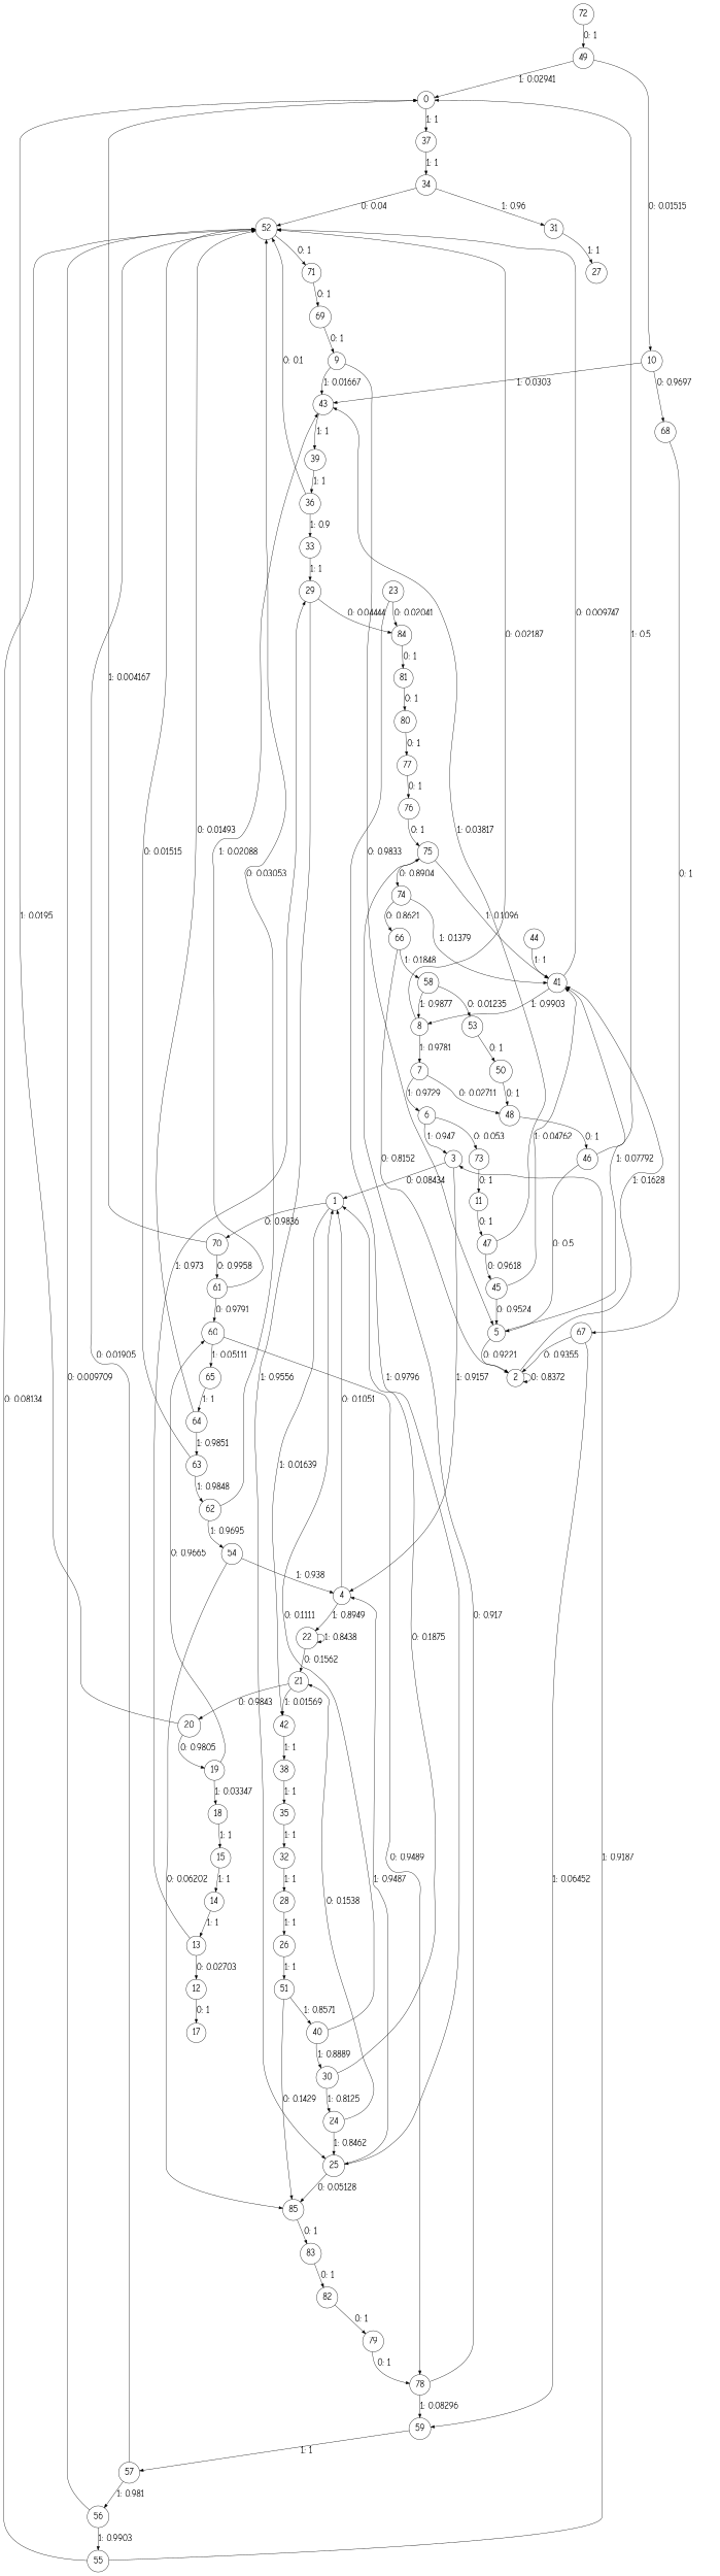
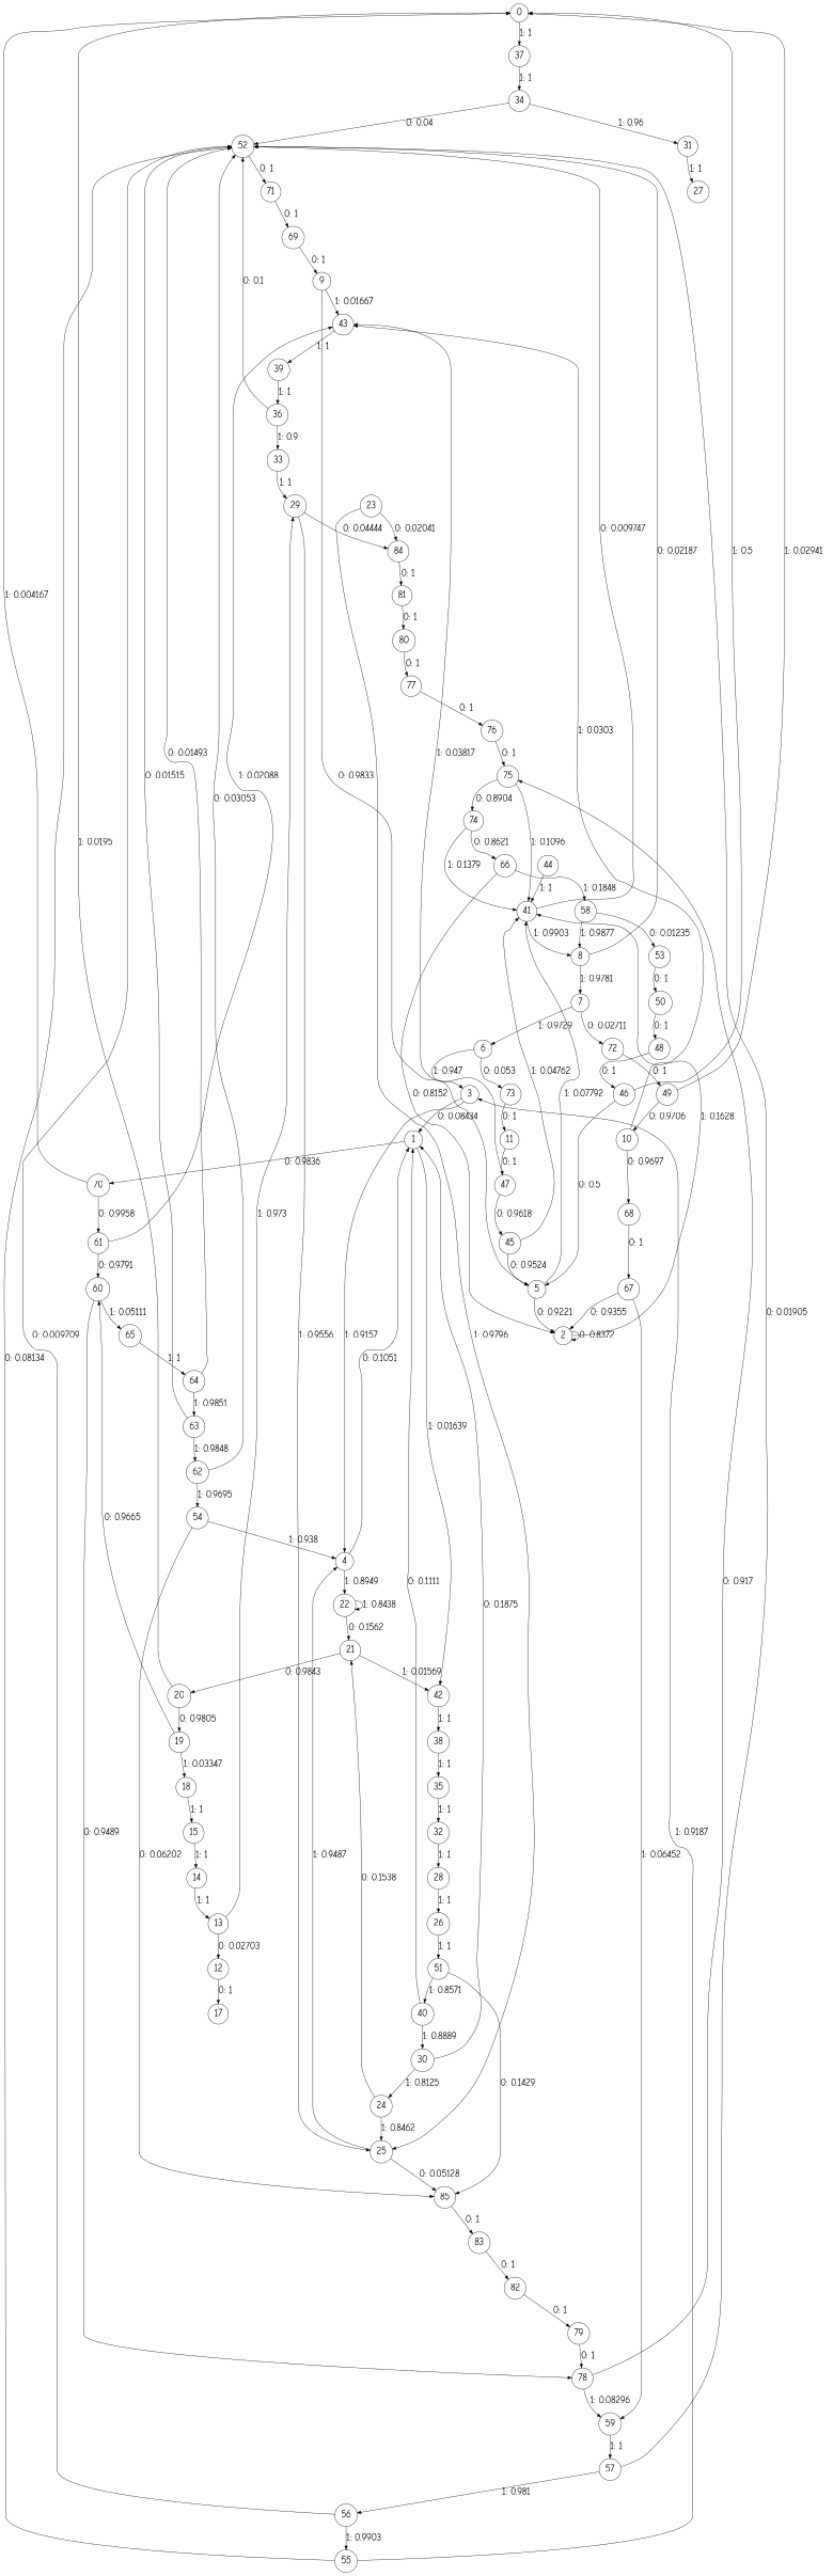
  digraph {
    fontname="Comic Neue"
    node [fontname="Comic Neue" fontsize=24 shape=circle]
    edge [fontname="Comic Neue" fontsize=24]
    0
    37
    34
    52
    31
    1
    70
    42
    61
    38
    43
    60
    35
    2
    41
    8
    7
    71
    3
    4
    22
    21
    20
    5
    6
    73
    11
    47
    72
    49
    10
    69
    9
    39
    36
    68
    67
    59
    45
    12
    17
    13
    29
    84
    25
    81
    85
    14
    15
    44
    18
    19
    78
    65
    75
    64
    23
    80
    83
    24
    82
    26
    51
    40
    30
    28
    27
    32
    33
    46
    48
    50
    53
    54
    55
    56
    57
    58
    74
    63
    62
    66
    76
    77
    79
    0 -> 37 [label="1: 1        "]
    37 -> 34 [label="1: 1        "]
    34 -> 52 [label="0: 0.04     "]
    34 -> 31 [label="1: 0.96     "]
    52 -> 71 [label="0: 1        "]
    31 -> 27 [label="1: 1        "]
    1 -> 70 [label="0: 0.9836   "]
    1 -> 42 [label="1: 0.01639  "]
    70 -> 0 [label="1: 0.004167  "]
    70 -> 61 [label="0: 0.9958   "]
    42 -> 38 [label="1: 1        "]
    61 -> 43 [label="1: 0.02088  "]
    61 -> 60 [label="0: 0.9791   "]
    38 -> 35 [label="1: 1        "]
    43 -> 39 [label="1: 1        "]
    60 -> 78 [label="0: 0.9489   "]
    60 -> 65 [label="1: 0.05111  "]
    35 -> 32 [label="1: 1        "]
    2 -> 2 [label="0: 0.8372   "]
    2 -> 41 [label="1: 0.1628   "]
    41 -> 52 [label="0: 0.009747  "]
    41 -> 8 [label="1: 0.9903   "]
    8 -> 52 [label="0: 0.02187  "]
    8 -> 7 [label="1: 0.9781   "]
    7 -> 6 [label="1: 0.9729   "]
-   7 -> 48 [label="0: 0.02711  "]
+   7 -> 72 [label="0: 0.02711  "]
    71 -> 69 [label="0: 1        "]
    3 -> 1 [label="0: 0.08434  "]
    3 -> 4 [label="1: 0.9157   "]
    4 -> 1 [label="0: 0.1051   "]
    4 -> 22 [label="1: 0.8949   "]
    22 -> 22 [label="1: 0.8438   "]
    22 -> 21 [label="0: 0.1562   "]
    21 -> 42 [label="1: 0.01569  "]
    21 -> 20 [label="0: 0.9843   "]
    20 -> 0 [label="1: 0.0195   "]
    20 -> 19 [label="0: 0.9805   "]
    5 -> 2 [label="0: 0.9221   "]
    5 -> 41 [label="1: 0.07792  "]
    6 -> 3 [label="1: 0.947    "]
    6 -> 73 [label="0: 0.053    "]
    73 -> 11 [label="0: 1        "]
    11 -> 47 [label="0: 1        "]
    47 -> 43 [label="1: 0.03817  "]
    47 -> 45 [label="0: 0.9618   "]
    72 -> 49 [label="0: 1        "]
    49 -> 0 [label="1: 0.02941  "]
-   49 -> 10 [label="0: 0.01515  "]
+   49 -> 10 [label="0: 0.9706   "]
    10 -> 43 [label="1: 0.0303   "]
    10 -> 68 [label="0: 0.9697   "]
    69 -> 9 [label="0: 1        "]
    9 -> 43 [label="1: 0.01667  "]
    9 -> 5 [label="0: 0.9833   "]
    39 -> 36 [label="1: 1        "]
    36 -> 52 [label="0: 0.1      "]
    36 -> 33 [label="1: 0.9      "]
    68 -> 67 [label="0: 1        "]
    67 -> 2 [label="0: 0.9355   "]
    67 -> 59 [label="1: 0.06452  "]
    59 -> 57 [label="1: 1        "]
    45 -> 41 [label="1: 0.04762  "]
    45 -> 5 [label="0: 0.9524   "]
    12 -> 17 [label="0: 1        "]
    13 -> 12 [label="0: 0.02703  "]
    13 -> 29 [label="1: 0.973    "]
    29 -> 84 [label="0: 0.04444  "]
    29 -> 25 [label="1: 0.9556   "]
    84 -> 81 [label="0: 1        "]
    25 -> 4 [label="1: 0.9487   "]
    25 -> 85 [label="0: 0.05128  "]
    81 -> 80 [label="0: 1        "]
    85 -> 83 [label="0: 1        "]
    14 -> 13 [label="1: 1        "]
    15 -> 14 [label="1: 1        "]
    44 -> 41 [label="1: 1        "]
    18 -> 15 [label="1: 1        "]
    19 -> 60 [label="0: 0.9665   "]
    19 -> 18 [label="1: 0.03347  "]
    78 -> 59 [label="1: 0.08296  "]
    78 -> 75 [label="0: 0.917    "]
    65 -> 64 [label="1: 1        "]
    75 -> 41 [label="1: 0.1096   "]
    75 -> 74 [label="0: 0.8904   "]
    64 -> 52 [label="0: 0.01493  "]
    64 -> 63 [label="1: 0.9851   "]
    23 -> 84 [label="0: 0.02041  "]
    23 -> 25 [label="1: 0.9796   "]
    80 -> 77 [label="0: 1        "]
    83 -> 82 [label="0: 1        "]
    24 -> 21 [label="0: 0.1538   "]
    24 -> 25 [label="1: 0.8462   "]
    82 -> 79 [label="0: 1        "]
    26 -> 51 [label="1: 1        "]
    51 -> 85 [label="0: 0.1429   "]
    51 -> 40 [label="1: 0.8571   "]
    40 -> 1 [label="0: 0.1111   "]
    40 -> 30 [label="1: 0.8889   "]
    30 -> 1 [label="0: 0.1875   "]
    30 -> 24 [label="1: 0.8125   "]
    28 -> 26 [label="1: 1        "]
    32 -> 28 [label="1: 1        "]
    33 -> 29 [label="1: 1        "]
    46 -> 0 [label="1: 0.5      "]
    46 -> 5 [label="0: 0.5      "]
    48 -> 46 [label="0: 1        "]
    50 -> 48 [label="0: 1        "]
    53 -> 50 [label="0: 1        "]
    54 -> 4 [label="1: 0.938    "]
    54 -> 85 [label="0: 0.06202  "]
    55 -> 52 [label="0: 0.08134  "]
    55 -> 3 [label="1: 0.9187   "]
    56 -> 52 [label="0: 0.009709  "]
    56 -> 55 [label="1: 0.9903   "]
    57 -> 52 [label="0: 0.01905  "]
    57 -> 56 [label="1: 0.981    "]
    58 -> 8 [label="1: 0.9877   "]
    58 -> 53 [label="0: 0.01235  "]
    74 -> 41 [label="1: 0.1379   "]
    74 -> 66 [label="0: 0.8621   "]
    63 -> 52 [label="0: 0.01515  "]
    63 -> 62 [label="1: 0.9848   "]
    62 -> 52 [label="0: 0.03053  "]
    62 -> 54 [label="1: 0.9695   "]
    66 -> 2 [label="0: 0.8152   "]
    66 -> 58 [label="1: 0.1848   "]
    76 -> 75 [label="0: 1        "]
    77 -> 76 [label="0: 1        "]
    79 -> 78 [label="0: 1        "]
  }
